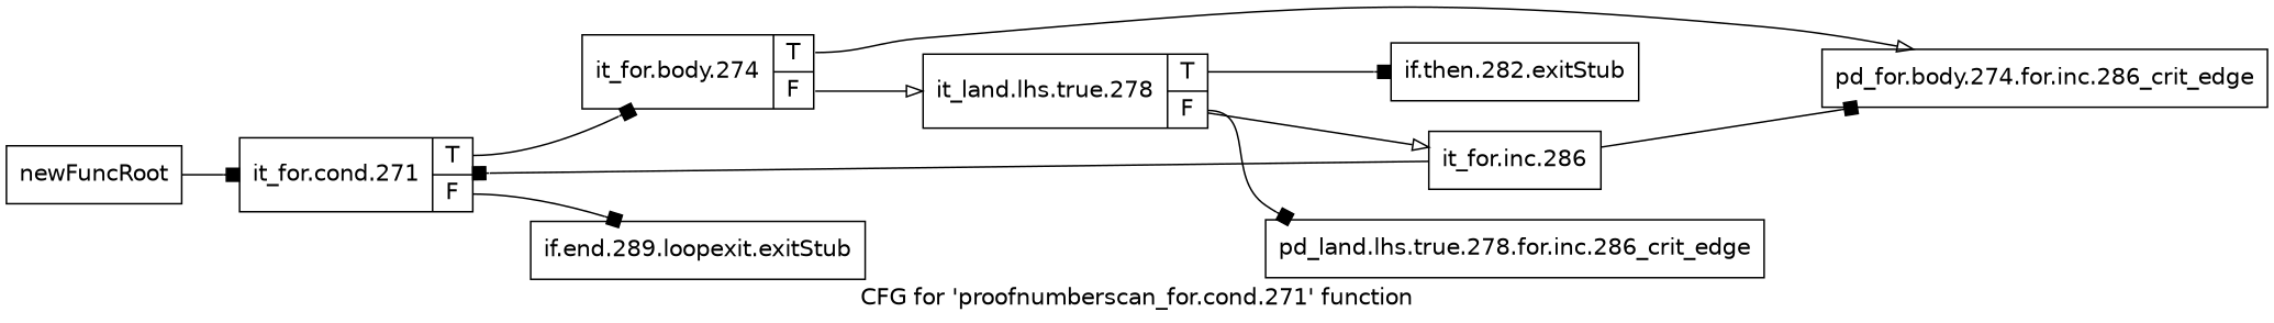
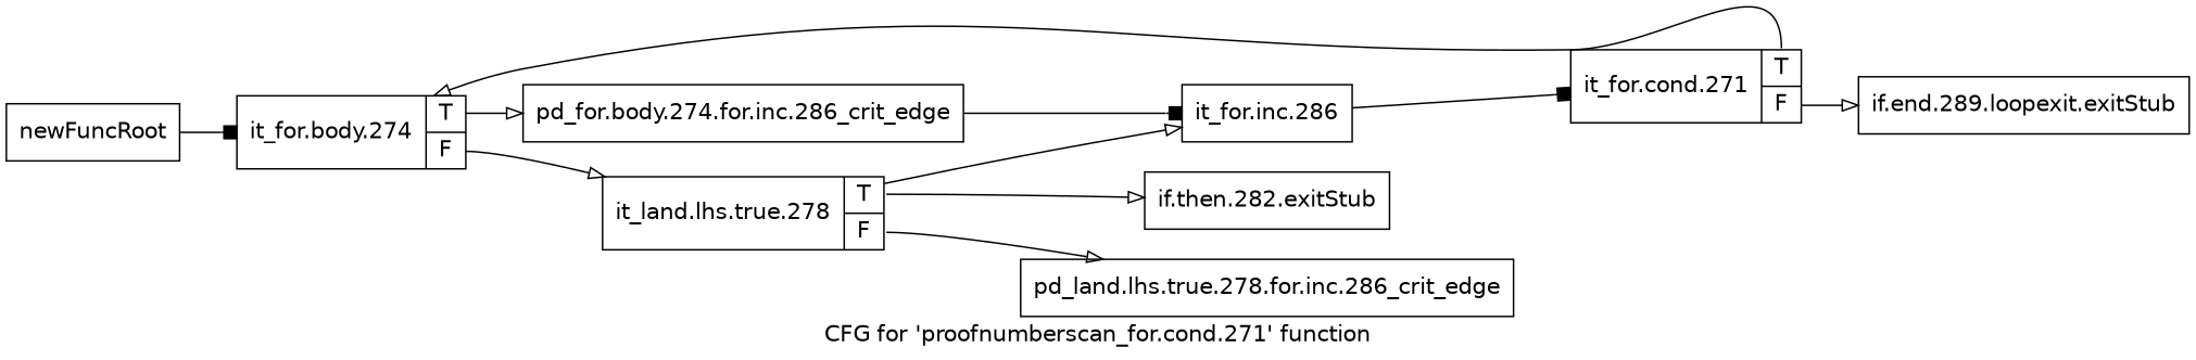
  digraph {
    fontname="DejaVu Sans"
    label="CFG for 'proofnumberscan_for.cond.271' function"
    rankdir=LR
    node [fontname="DejaVu Sans" shape=record]
    edge [arrowhead=onormal fontname="DejaVu Sans"]
    n1 [label="{newFuncRoot}"]
    n2 [label="{it_for.cond.271|{<s0>T|<s1>F}}"]
    n3 [label="{if.end.289.loopexit.exitStub}"]
    n4 [label="{it_for.body.274|{<s0>T|<s1>F}}"]
    n5 [label="{pd_for.body.274.for.inc.286_crit_edge}"]
    n6 [label="{it_land.lhs.true.278|{<s0>T|<s1>F}}"]
    n7 [label="{if.then.282.exitStub}"]
    n8 [label="{it_for.inc.286}"]
    n9 [label="{pd_land.lhs.true.278.for.inc.286_crit_edge}"]
-   n1 -> n2 [arrowhead=box]
-   n2 -> n3 [arrowhead=box tailport=s1]
-   n2 -> n4 [arrowhead=box tailport=s0]
+   n1 -> n4 [arrowhead=box]
+   n2 -> n3 [tailport=s1]
+   n2 -> n4 [tailport=s0]
    n4 -> n5 [tailport=s0]
    n4 -> n6 [tailport=s1]
-   n8 -> n5 [arrowhead=box]
-   n6 -> n7 [arrowhead=box tailport=s0]
+   n5 -> n8 [arrowhead=box]
+   n6 -> n7 [tailport=s0]
    n6 -> n8
-   n6 -> n9 [arrowhead=box tailport=s1]
+   n6 -> n9 [tailport=s1]
    n8 -> n2 [arrowhead=box]
  }
